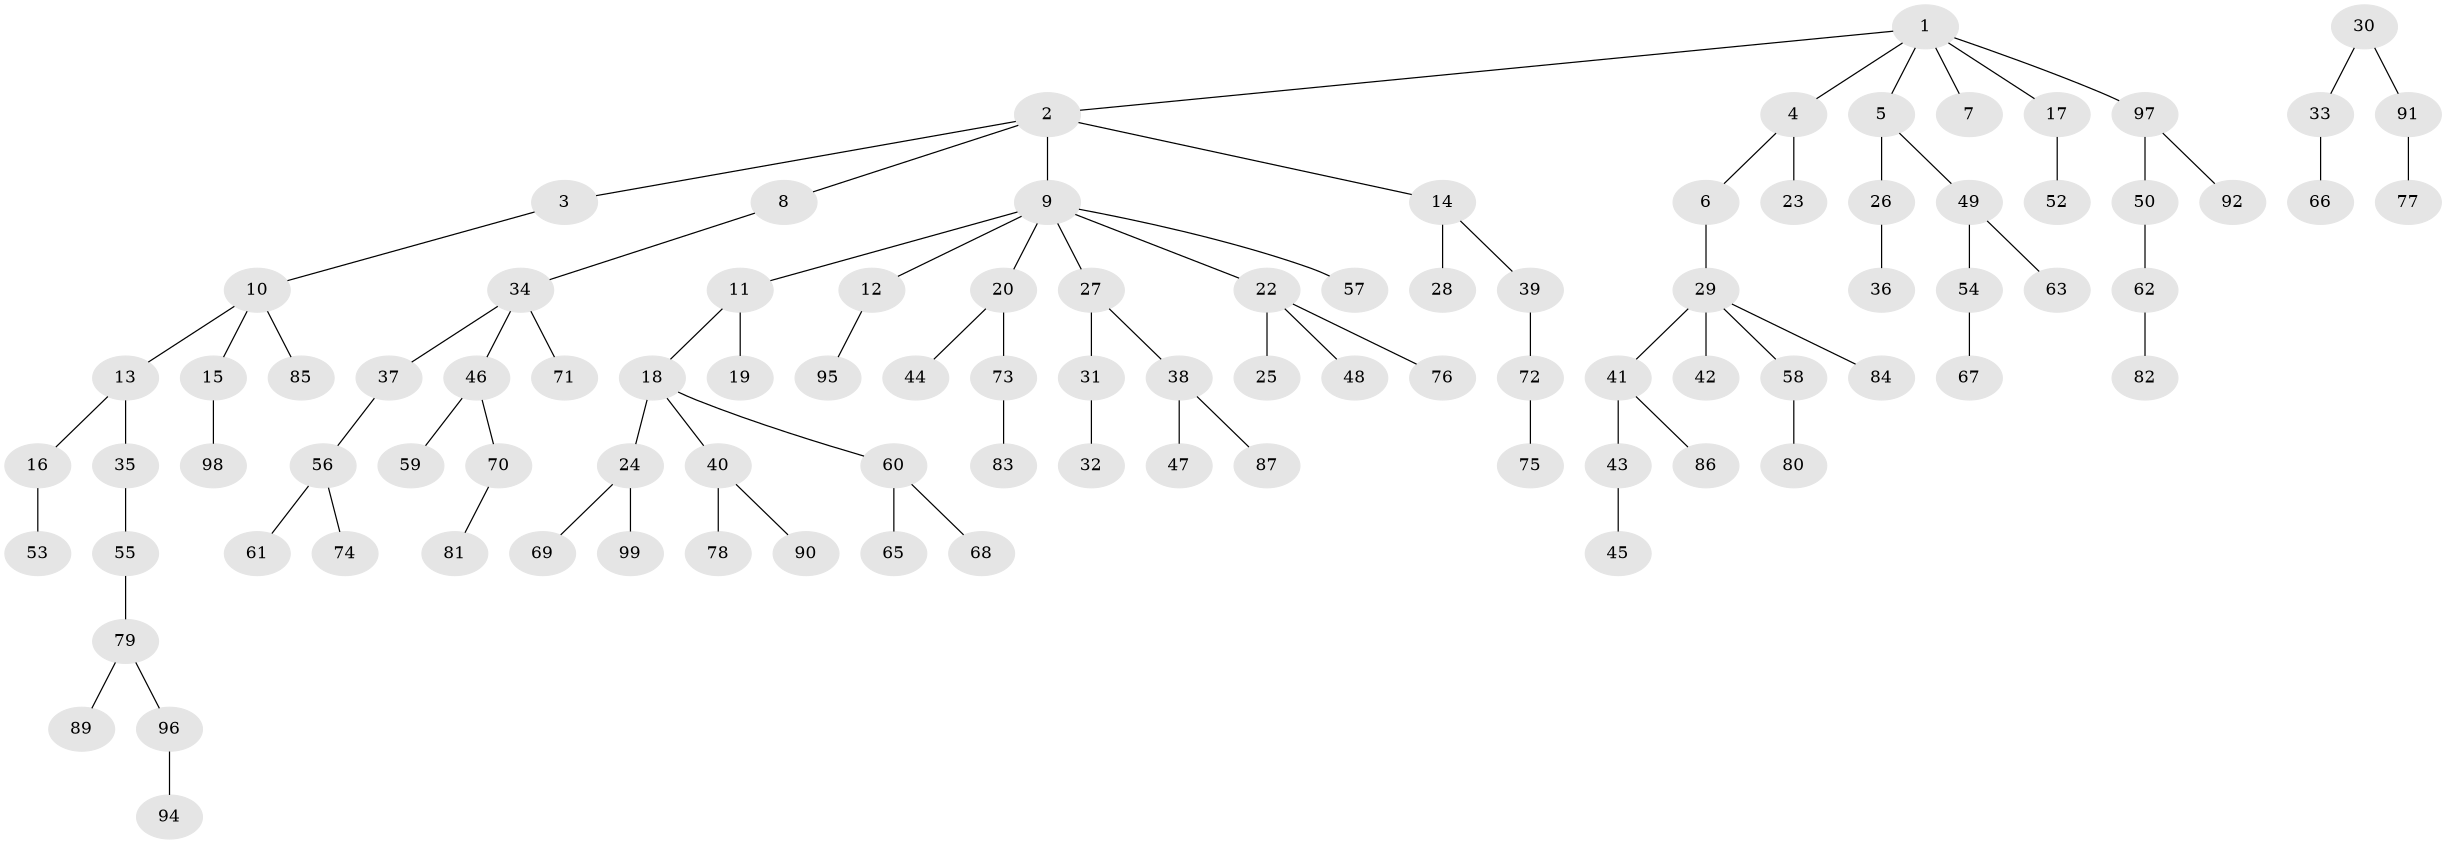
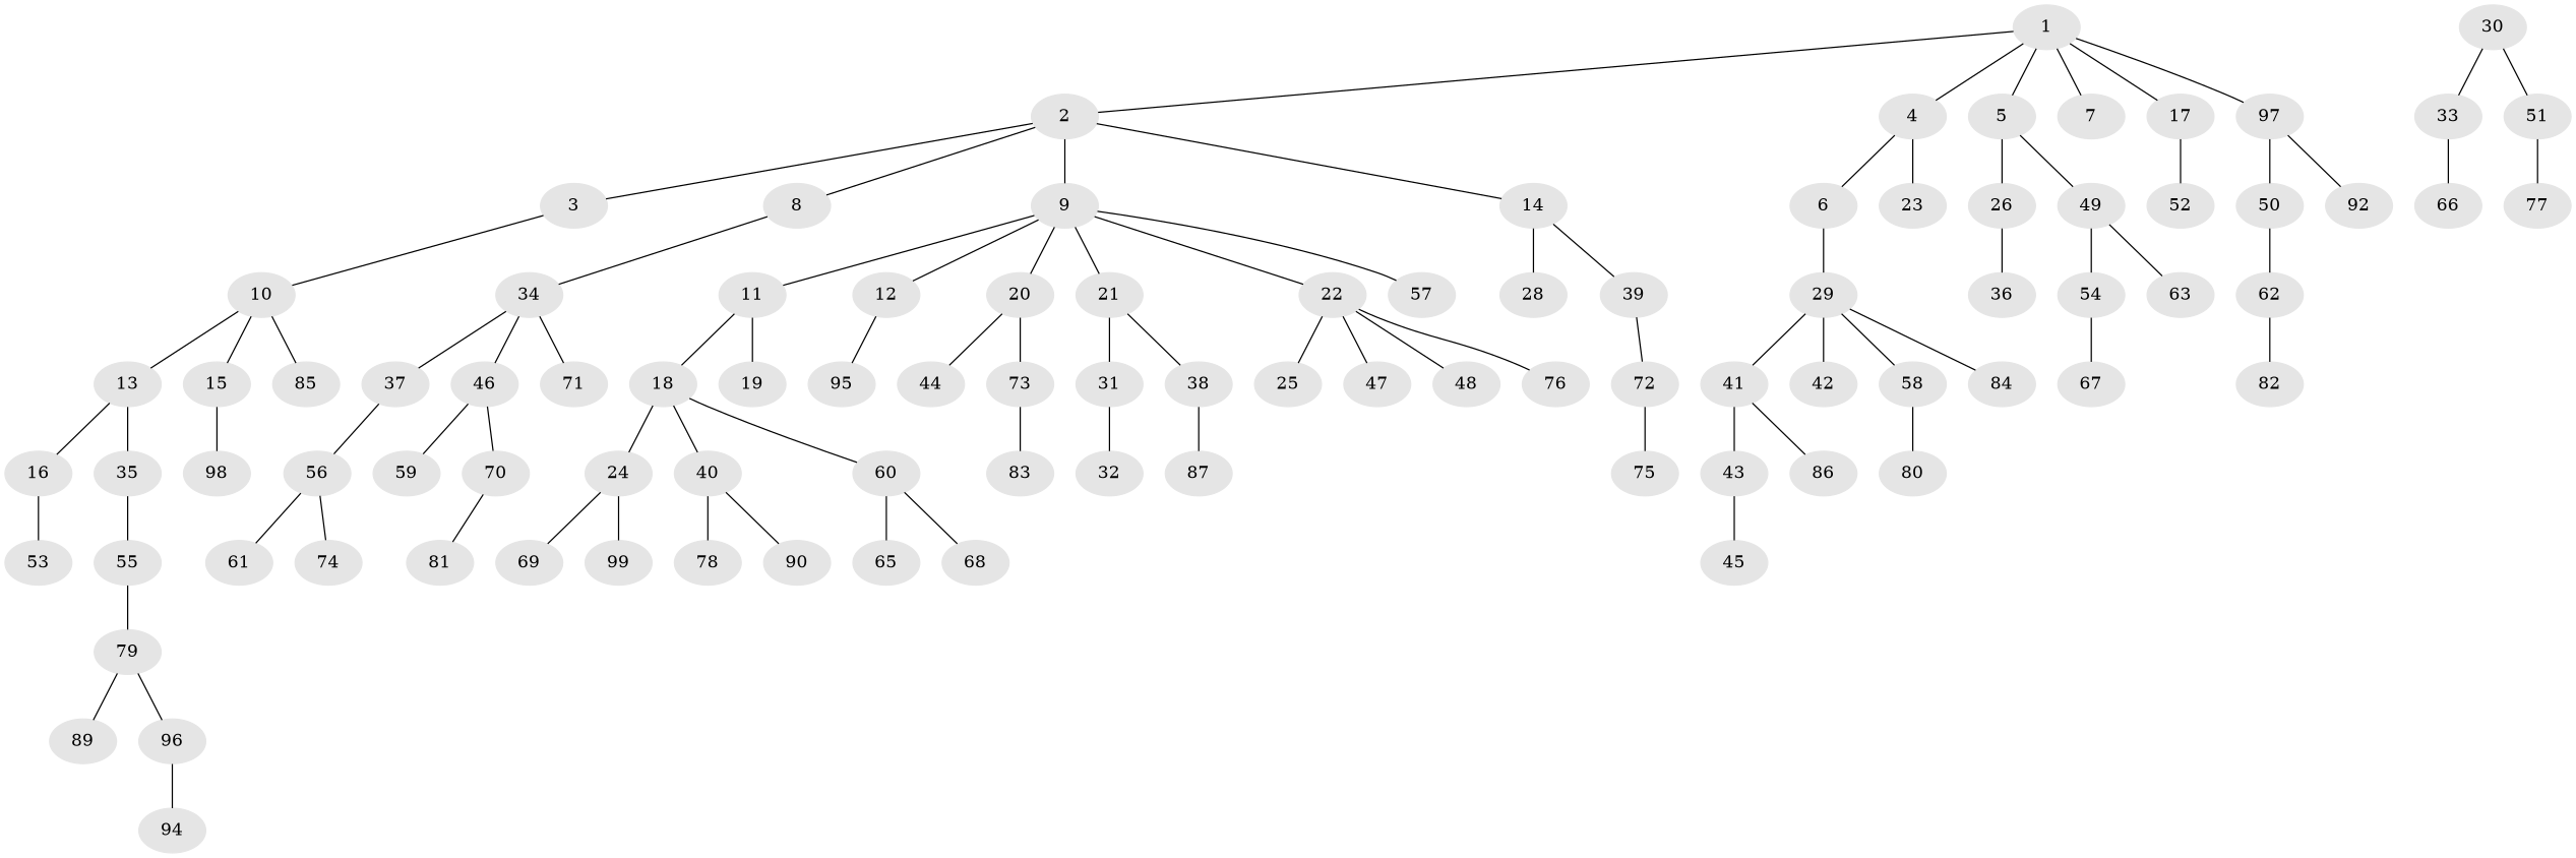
  graph {
    node [color=gray90 style=filled]
    1
    2
    4
    5
    7
    17
    n7 [label=97]
    3
    8
    9
    14
    6
    23
    26
    49
    52
    50
    92
    10
    34
    11
    12
    20
-   21 [label=27]
+   21
    22
    57
    28
    39
    13
    15
    85
    29
    36
    54
    63
    41
    42
    58
    84
    37
    46
    71
    18
    19
    95
    44
    73
    31
    38
    25
    47
    48
    76
    16
    35
    n56 [label=98]
    24
    40
    60
    53
    55
    72
    30
    33
-   51 [label=91]
+   51
    69
    n67 [label=99]
    78
    90
    65
    68
    83
    32
    87
    62
    43
    86
    80
    66
    77
    56
    59
    70
    79
    61
    74
    75
    45
    81
    67
    82
    89
    n93 [label=96]
    94
    1 -- 2
    1 -- 4
    1 -- 5
    1 -- 7
    1 -- 17
    1 -- n7
    2 -- 3
    2 -- 8
    2 -- 9
    2 -- 14
    4 -- 6
    4 -- 23
    5 -- 26
    5 -- 49
    17 -- 52
    n7 -- 50
    n7 -- 92
    3 -- 10
    8 -- 34
    9 -- 11
    9 -- 12
    9 -- 20
    9 -- 21
    9 -- 22
    9 -- 57
    14 -- 28
    14 -- 39
    6 -- 29
    26 -- 36
    49 -- 54
    49 -- 63
    50 -- 62
    10 -- 13
    10 -- 15
    10 -- 85
    34 -- 37
    34 -- 46
    34 -- 71
    11 -- 18
    11 -- 19
    12 -- 95
    20 -- 44
    20 -- 73
    21 -- 31
    21 -- 38
    22 -- 25
-   38 -- 47
+   22 -- 47
    22 -- 48
    22 -- 76
    39 -- 72
    13 -- 16
    13 -- 35
    15 -- n56
    29 -- 41
    29 -- 42
    29 -- 58
    29 -- 84
    54 -- 67
    41 -- 43
    41 -- 86
    58 -- 80
    37 -- 56
    46 -- 59
    46 -- 70
    18 -- 24
    18 -- 40
    18 -- 60
    73 -- 83
    31 -- 32
    38 -- 87
    16 -- 53
    35 -- 55
    24 -- 69
    24 -- n67
    40 -- 78
    40 -- 90
    60 -- 65
    60 -- 68
    55 -- 79
    72 -- 75
    30 -- 33
    30 -- 51
    33 -- 66
    51 -- 77
    62 -- 82
    43 -- 45
    56 -- 61
    56 -- 74
    70 -- 81
    79 -- 89
    79 -- n93
    n93 -- 94
  }
